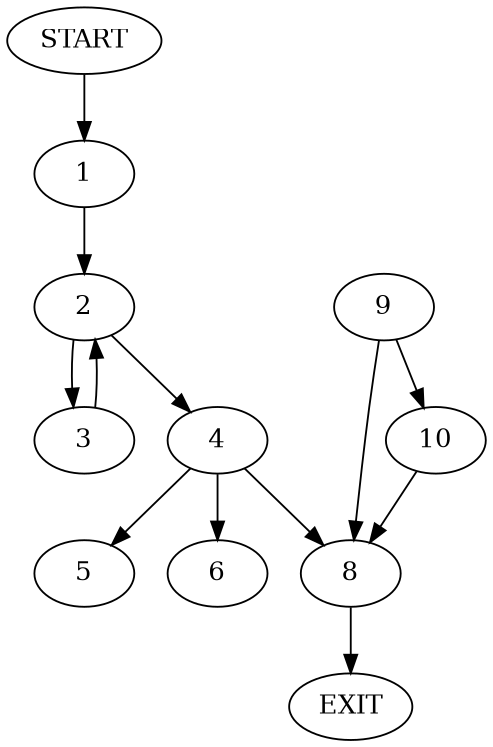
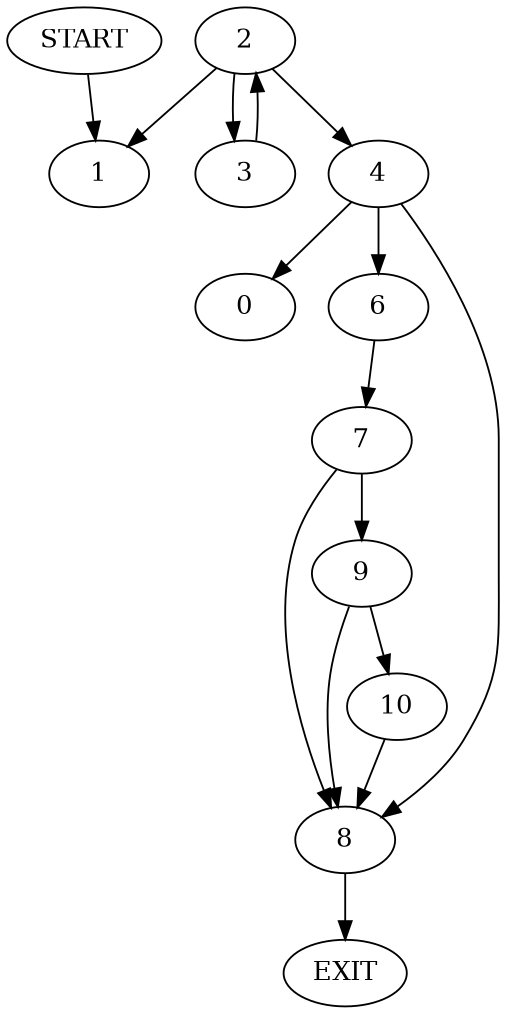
  digraph {
    n1 [label=START]
    1
    2
    3
    4
-   5
+   5 [label=0]
    6
    8
+   7
    9
    n11 [label=EXIT]
    10
    n1 -> 1
-   1 -> 2
+   2 -> 1
    2 -> 3
    2 -> 4
    3 -> 2
    4 -> 5
    4 -> 6
    4 -> 8
+   6 -> 7
    8 -> n11
+   7 -> 8
+   7 -> 9
    9 -> 8
    9 -> 10
    10 -> 8
  }
